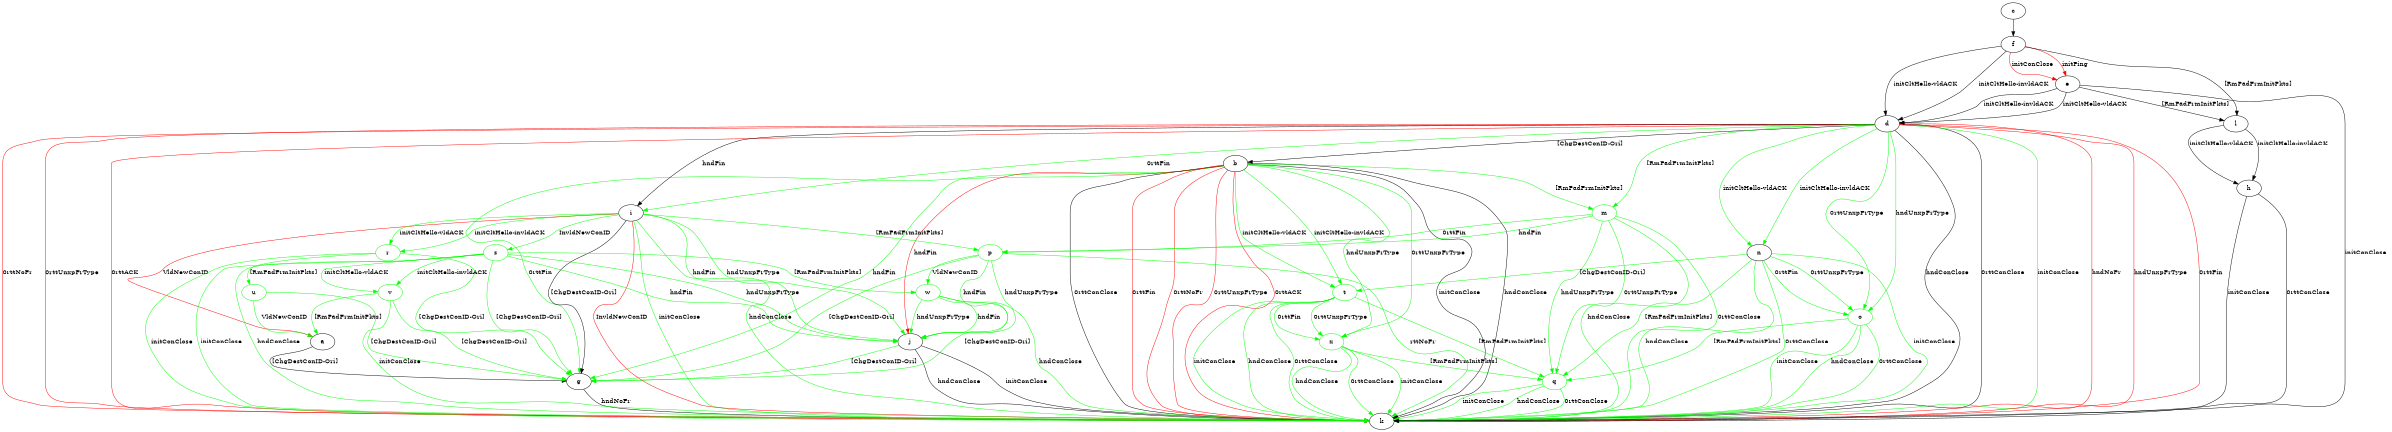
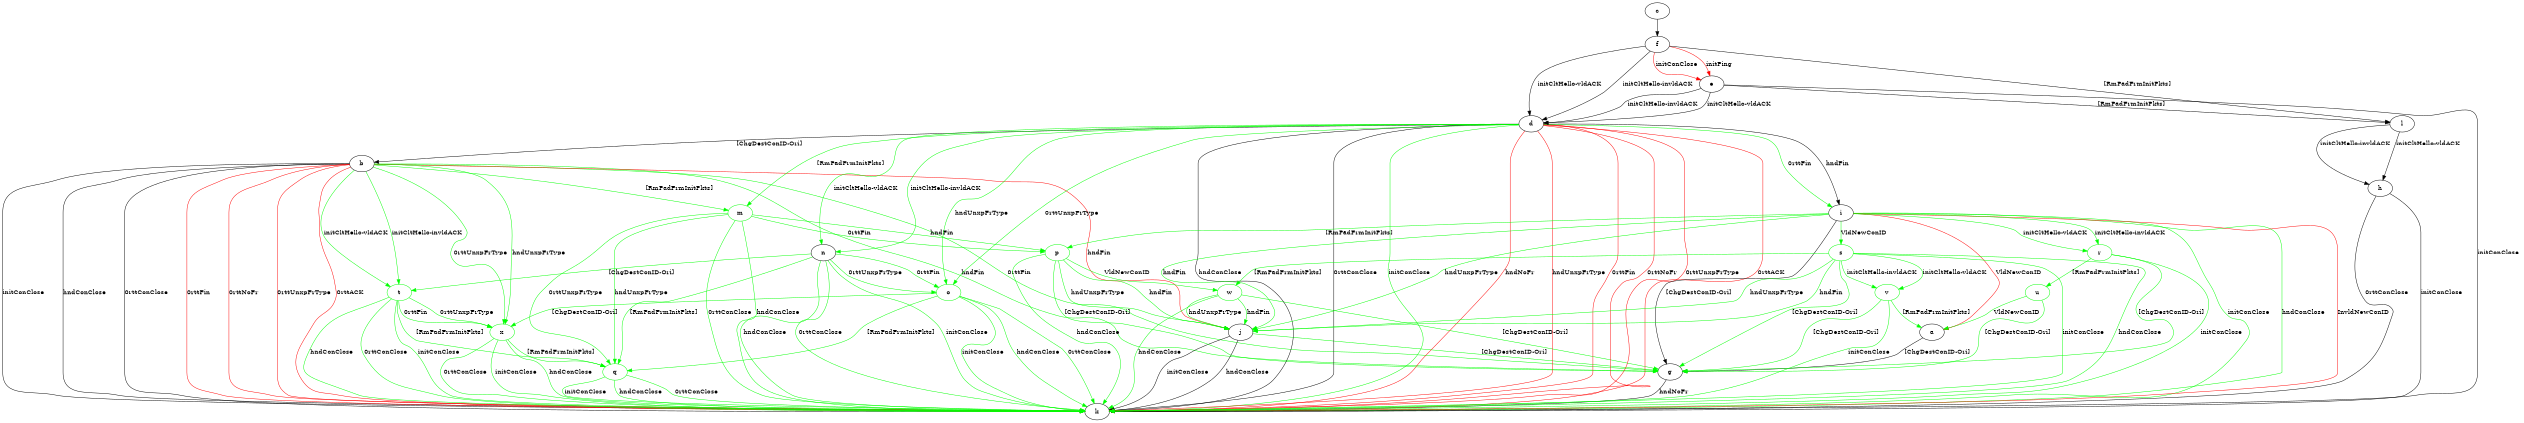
  digraph {
    edge [color=green]
    a
    g
    k
    b
    j
    m [color=green]
    t [color=green]
    x [color=green]
    p [color=green]
    q [color=green]
    w [color=green]
    c
    f
    d
    e
    l
    i
    n [color=black]
    o [color=green]
    h
    r [color=green]
    s [color=green]
    u [color=green]
    v [color=green]
    a -> g [label="[ChgDestConID-Ori] " color=""]
    g -> k [label="hndNoFr " color=""]
    b -> g [label="hndFin "]
    b -> g [label="0rttFin "]
    b -> k [label="initConClose " color=""]
    b -> k [label="hndConClose " color=""]
    b -> k [label="0rttConClose " color=""]
    b -> k [color=red label="0rttFin "]
    b -> k [color=red label="0rttNoFr "]
    b -> k [color=red label="0rttUnxpFrType "]
    b -> k [color=red label="0rttACK "]
    b -> j [color=red label="hndFin "]
    b -> m [label="[RmPadFrmInitPkts] "]
    b -> t [label="initCltHello-vldACK "]
    b -> t [label="initCltHello-invldACK "]
    b -> x [label="hndUnxpFrType "]
    b -> x [label="0rttUnxpFrType "]
    j -> g [label="[ChgDestConID-Ori] "]
    j -> k [label="initConClose " color=""]
    j -> k [label="hndConClose " color=""]
    m -> k [label="hndConClose "]
    m -> k [label="0rttConClose "]
    m -> p [label="hndFin "]
    m -> p [label="0rttFin "]
    m -> q [label="hndUnxpFrType "]
    m -> q [label="0rttUnxpFrType "]
    t -> k [label="initConClose "]
    t -> k [label="hndConClose "]
    t -> k [label="0rttConClose "]
    t -> x [label="0rttFin "]
    t -> x [label="0rttUnxpFrType "]
    t -> q [label="[RmPadFrmInitPkts] "]
    x -> k [label="initConClose "]
    x -> k [label="hndConClose "]
    x -> k [label="0rttConClose "]
    x -> q [label="[RmPadFrmInitPkts] "]
    p -> g [label="[ChgDestConID-Ori] "]
-   p -> k [label="rttNoFr "]
+   p -> k [label="hndConClose "]
    p -> j [label="hndFin "]
    p -> j [label="hndUnxpFrType "]
    p -> w [label="VldNewConID "]
    q -> k [label="initConClose "]
    q -> k [label="hndConClose "]
    q -> k [label="0rttConClose "]
    w -> g [label="[ChgDestConID-Ori] "]
    w -> k [label="hndConClose "]
    w -> j [label="hndFin "]
    w -> j [label="hndUnxpFrType "]
    c -> f [color=""]
    f -> d [label="initCltHello-vldACK " color=""]
    f -> d [label="initCltHello-invldACK " color=""]
    f -> e [color=red label="initPing "]
    f -> e [color=red label="initConClose "]
    f -> l [label="[RmPadFrmInitPkts] " color=""]
    d -> k [label="hndConClose " color=""]
    d -> k [label="0rttConClose " color=""]
    d -> k [label="initConClose "]
    d -> k [color=red label="hndNoFr "]
    d -> k [color=red label="hndUnxpFrType "]
    d -> k [color=red label="0rttFin "]
    d -> k [color=red label="0rttNoFr "]
    d -> k [color=red label="0rttUnxpFrType "]
    d -> k [color=red label="0rttACK "]
    d -> b [label="[ChgDestConID-Ori] " color=""]
    d -> m [label="[RmPadFrmInitPkts] "]
    d -> i [label="hndFin " color=""]
    d -> i [label="0rttFin "]
    d -> n [label="initCltHello-vldACK "]
    d -> n [label="initCltHello-invldACK "]
    d -> o [label="hndUnxpFrType "]
    d -> o [label="0rttUnxpFrType "]
    e -> k [label="initConClose " color=""]
    e -> d [label="initCltHello-vldACK " color=""]
    e -> d [label="initCltHello-invldACK " color=""]
    e -> l [label="[RmPadFrmInitPkts] " color=""]
    l -> h [label="initCltHello-vldACK " color=""]
    l -> h [label="initCltHello-invldACK " color=""]
    i -> a [color=red label="VldNewConID "]
    i -> g [label="[ChgDestConID-Ori] " color=""]
    i -> k [label="initConClose "]
    i -> k [label="hndConClose "]
    i -> k [color=red label="InvldNewConID "]
    i -> j [label="hndFin "]
    i -> j [label="hndUnxpFrType "]
    i -> p [label="[RmPadFrmInitPkts] "]
    i -> r [label="initCltHello-vldACK "]
    i -> r [label="initCltHello-invldACK "]
-   i -> s [label="InvldNewConID "]
+   i -> s [label="VldNewConID "]
    n -> k [label="initConClose "]
    n -> k [label="hndConClose "]
    n -> k [label="0rttConClose "]
    n -> t [label="[ChgDestConID-Ori] "]
    n -> q [label="[RmPadFrmInitPkts] "]
    n -> o [label="0rttFin "]
    n -> o [label="0rttUnxpFrType "]
    o -> k [label="initConClose "]
    o -> k [label="hndConClose "]
    o -> k [label="0rttConClose "]
+   o -> x [label="[ChgDestConID-Ori] "]
    o -> q [label="[RmPadFrmInitPkts] "]
    h -> k [label="initConClose " color=""]
    h -> k [label="0rttConClose " color=""]
    r -> g [label="[ChgDestConID-Ori] "]
    r -> k [label="initConClose "]
    r -> u [label="[RmPadFrmInitPkts] "]
    s -> g [label="[ChgDestConID-Ori] "]
    s -> k [label="initConClose "]
    s -> k [label="hndConClose "]
    s -> j [label="hndFin "]
    s -> j [label="hndUnxpFrType "]
    s -> w [label="[RmPadFrmInitPkts] "]
    s -> v [label="initCltHello-vldACK "]
    s -> v [label="initCltHello-invldACK "]
    u -> a [label="VldNewConID "]
    u -> g [label="[ChgDestConID-Ori] "]
    v -> a [label="[RmPadFrmInitPkts] "]
    v -> g [label="[ChgDestConID-Ori] "]
    v -> k [label="initConClose "]
  }
